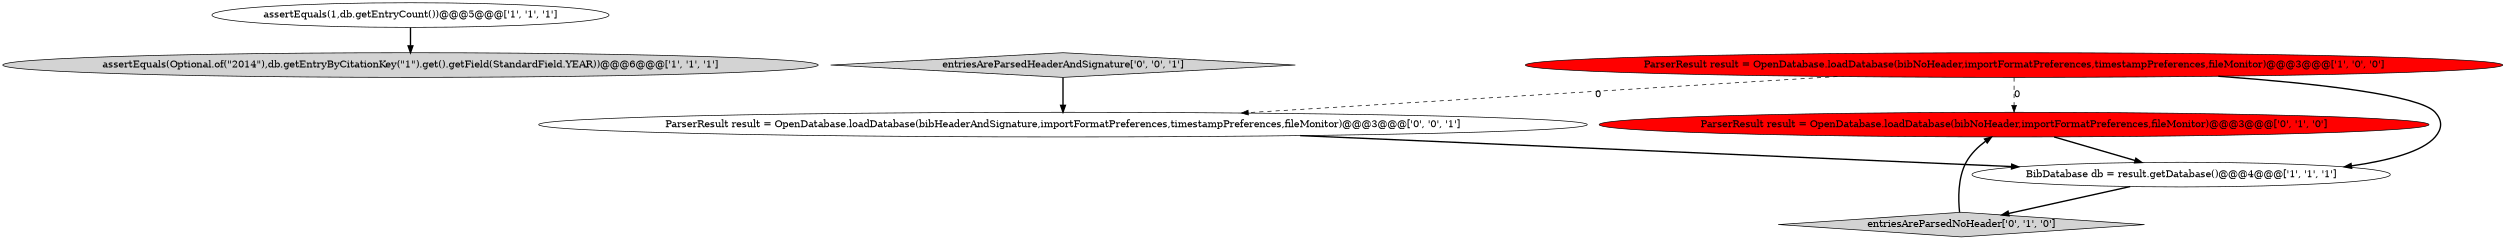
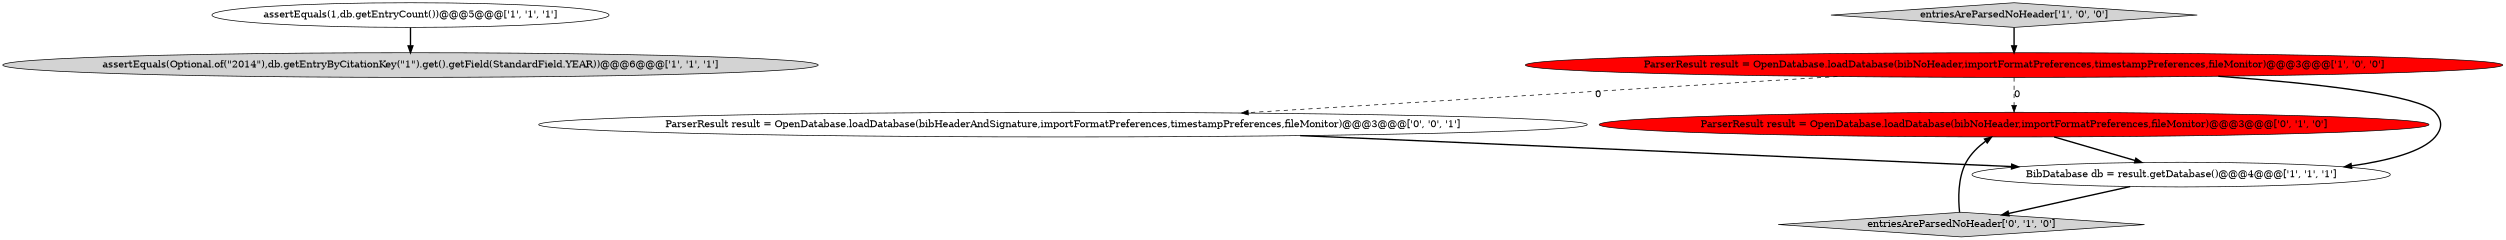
  digraph {
    node [fillcolor=lightgray shape=ellipse style=filled]
    edge [style=bold]
    n1 [label="assertEquals(Optional.of(\"2014\"),db.getEntryByCitationKey(\"1\").get().getField(StandardField.YEAR))@@@6@@@['1', '1', '1']"]
+   n2 [label="entriesAreParsedNoHeader['1', '0', '0']" shape=diamond]
    n3 [fillcolor=red label="ParserResult result = OpenDatabase.loadDatabase(bibNoHeader,importFormatPreferences,timestampPreferences,fileMonitor)@@@3@@@['1', '0', '0']"]
    n4 [fillcolor=red label="ParserResult result = OpenDatabase.loadDatabase(bibNoHeader,importFormatPreferences,fileMonitor)@@@3@@@['0', '1', '0']"]
    n5 [fillcolor=white label="ParserResult result = OpenDatabase.loadDatabase(bibHeaderAndSignature,importFormatPreferences,timestampPreferences,fileMonitor)@@@3@@@['0', '0', '1']"]
    n6 [fillcolor=white label="BibDatabase db = result.getDatabase()@@@4@@@['1', '1', '1']"]
    n7 [label="entriesAreParsedNoHeader['0', '1', '0']" shape=diamond]
-   n8 [label="entriesAreParsedHeaderAndSignature['0', '0', '1']" shape=diamond]
    n9 [fillcolor=white label="assertEquals(1,db.getEntryCount())@@@5@@@['1', '1', '1']"]
+   n2 -> n3
    n3 -> n4 [label=0 style=dashed]
    n3 -> n5 [label=0 style=dashed]
    n3 -> n6
    n4 -> n6
    n5 -> n6
    n6 -> n7
    n7 -> n4
-   n8 -> n5
    n9 -> n1
  }
